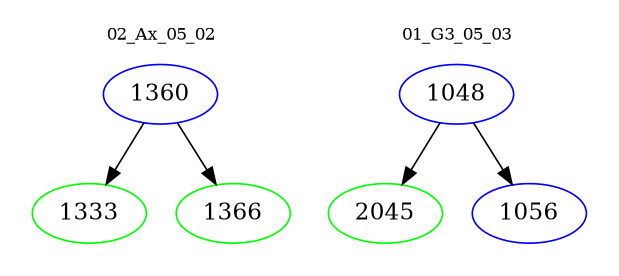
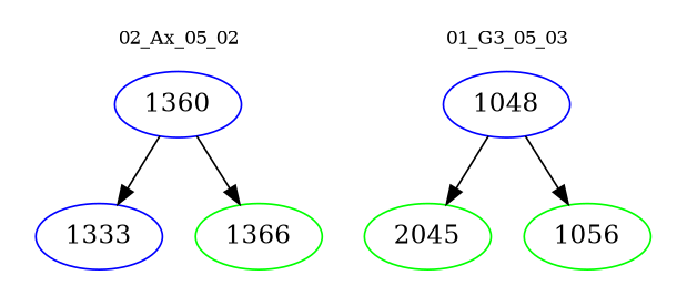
  digraph {
    node [color=green]
    edge [color=black]
    n1 [color=blue label=1360]
-   n2 [label=1333]
+   n2 [color=blue label=1333]
    n3 [label=1366]
    n4 [color=blue label=1048]
    n5 [label=2045]
-   n6 [color=blue label=1056]
+   n6 [label=1056]
    subgraph cluster_1 {
      color=white
      fontsize=10
      label="02_Ax_05_02"
      n1
      n2
      n3
    }
    subgraph cluster_2 {
      color=white
      fontsize=10
      label="01_G3_05_03"
      n4
      n5
      n6
    }
    n1 -> n2
    n1 -> n3
    n4 -> n5
    n4 -> n6
  }
